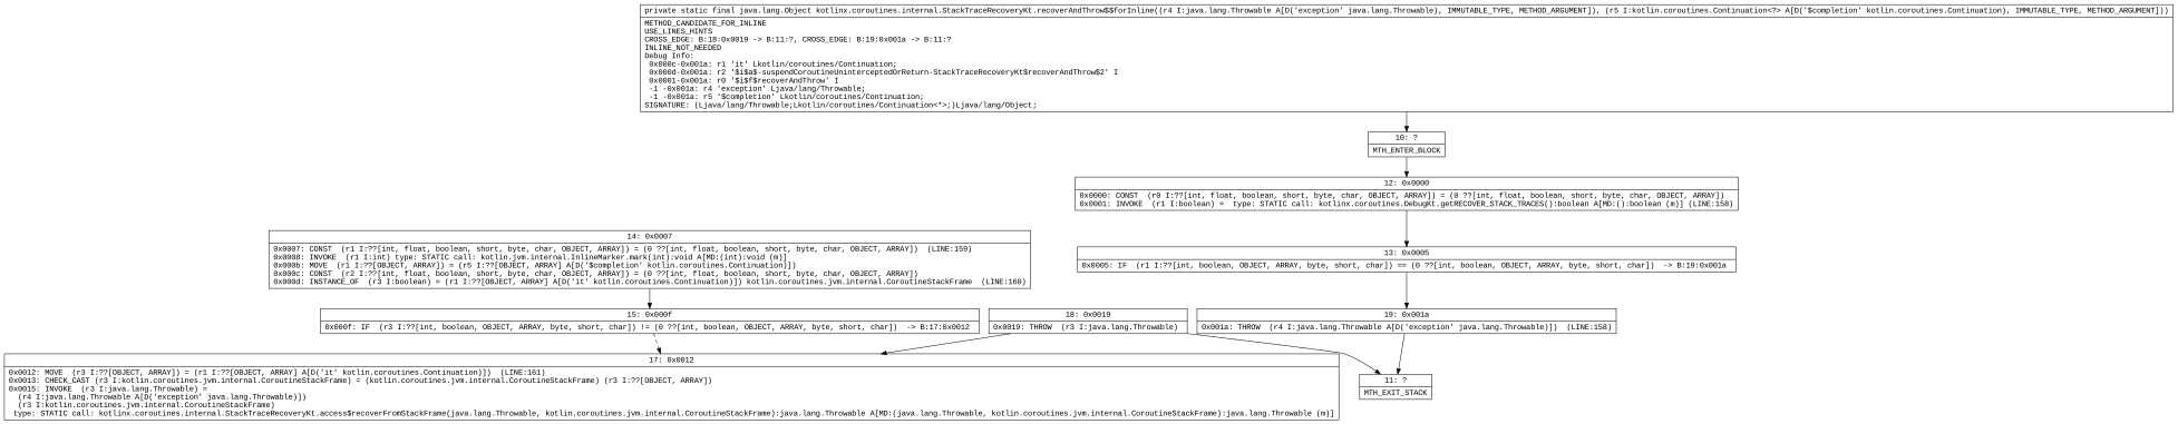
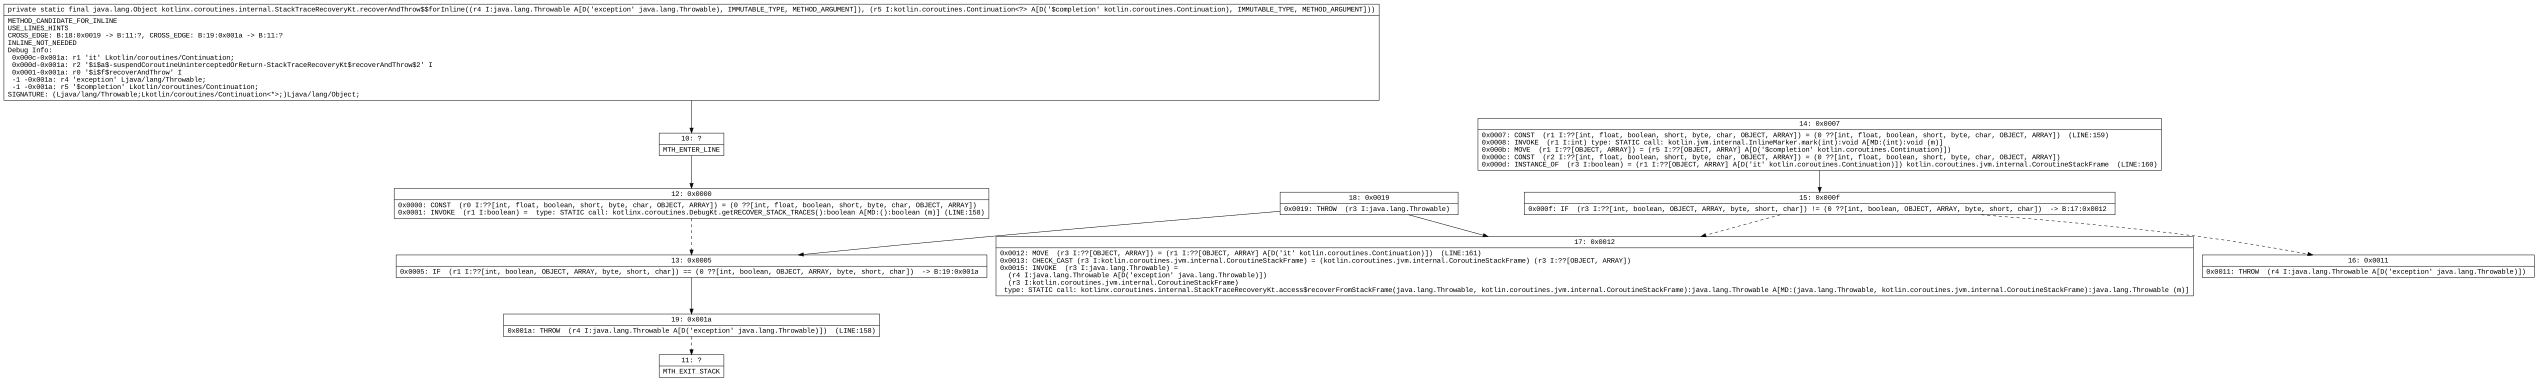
  digraph {
    fontname="Liberation Mono"
    node [fontname="Liberation Mono" shape=record]
    edge [fontname="Liberation Mono"]
-   n1 [label="{10\:\ ?|MTH_ENTER_BLOCK\l}"]
+   n1 [label="{10\:\ ?|MTH_ENTER_LINE\l}"]
    n2 [label="{12\:\ 0x0000|0x0000: CONST  (r0 I:??[int, float, boolean, short, byte, char, OBJECT, ARRAY]) = (0 ??[int, float, boolean, short, byte, char, OBJECT, ARRAY]) \l0x0001: INVOKE  (r1 I:boolean) =  type: STATIC call: kotlinx.coroutines.DebugKt.getRECOVER_STACK_TRACES():boolean A[MD:():boolean (m)] (LINE:158)\l}"]
    n3 [label="{13\:\ 0x0005|0x0005: IF  (r1 I:??[int, boolean, OBJECT, ARRAY, byte, short, char]) == (0 ??[int, boolean, OBJECT, ARRAY, byte, short, char])  \-\> B:19:0x001a \l}"]
    n4 [label="{19\:\ 0x001a|0x001a: THROW  (r4 I:java.lang.Throwable A[D('exception' java.lang.Throwable)])  (LINE:158)\l}"]
    n5 [label="{14\:\ 0x0007|0x0007: CONST  (r1 I:??[int, float, boolean, short, byte, char, OBJECT, ARRAY]) = (0 ??[int, float, boolean, short, byte, char, OBJECT, ARRAY])  (LINE:159)\l0x0008: INVOKE  (r1 I:int) type: STATIC call: kotlin.jvm.internal.InlineMarker.mark(int):void A[MD:(int):void (m)]\l0x000b: MOVE  (r1 I:??[OBJECT, ARRAY]) = (r5 I:??[OBJECT, ARRAY] A[D('$completion' kotlin.coroutines.Continuation)]) \l0x000c: CONST  (r2 I:??[int, float, boolean, short, byte, char, OBJECT, ARRAY]) = (0 ??[int, float, boolean, short, byte, char, OBJECT, ARRAY]) \l0x000d: INSTANCE_OF  (r3 I:boolean) = (r1 I:??[OBJECT, ARRAY] A[D('it' kotlin.coroutines.Continuation)]) kotlin.coroutines.jvm.internal.CoroutineStackFrame  (LINE:160)\l}"]
    n6 [label="{15\:\ 0x000f|0x000f: IF  (r3 I:??[int, boolean, OBJECT, ARRAY, byte, short, char]) != (0 ??[int, boolean, OBJECT, ARRAY, byte, short, char])  \-\> B:17:0x0012 \l}"]
    n7 [label="{11\:\ ?|MTH_EXIT_STACK\l}"]
+   n8 [label="{16\:\ 0x0011|0x0011: THROW  (r4 I:java.lang.Throwable A[D('exception' java.lang.Throwable)]) \l}"]
    n9 [label="{17\:\ 0x0012|0x0012: MOVE  (r3 I:??[OBJECT, ARRAY]) = (r1 I:??[OBJECT, ARRAY] A[D('it' kotlin.coroutines.Continuation)])  (LINE:161)\l0x0013: CHECK_CAST (r3 I:kotlin.coroutines.jvm.internal.CoroutineStackFrame) = (kotlin.coroutines.jvm.internal.CoroutineStackFrame) (r3 I:??[OBJECT, ARRAY]) \l0x0015: INVOKE  (r3 I:java.lang.Throwable) = \l  (r4 I:java.lang.Throwable A[D('exception' java.lang.Throwable)])\l  (r3 I:kotlin.coroutines.jvm.internal.CoroutineStackFrame)\l type: STATIC call: kotlinx.coroutines.internal.StackTraceRecoveryKt.access$recoverFromStackFrame(java.lang.Throwable, kotlin.coroutines.jvm.internal.CoroutineStackFrame):java.lang.Throwable A[MD:(java.lang.Throwable, kotlin.coroutines.jvm.internal.CoroutineStackFrame):java.lang.Throwable (m)]\l}"]
    n10 [label="{18\:\ 0x0019|0x0019: THROW  (r3 I:java.lang.Throwable) \l}"]
    n11 [label="{private static final java.lang.Object kotlinx.coroutines.internal.StackTraceRecoveryKt.recoverAndThrow$$forInline((r4 I:java.lang.Throwable A[D('exception' java.lang.Throwable), IMMUTABLE_TYPE, METHOD_ARGUMENT]), (r5 I:kotlin.coroutines.Continuation\<?\> A[D('$completion' kotlin.coroutines.Continuation), IMMUTABLE_TYPE, METHOD_ARGUMENT]))  | METHOD_CANDIDATE_FOR_INLINE\lUSE_LINES_HINTS\lCROSS_EDGE: B:18:0x0019 \-\> B:11:?, CROSS_EDGE: B:19:0x001a \-\> B:11:?\lINLINE_NOT_NEEDED\lDebug Info:\l  0x000c\-0x001a: r1 'it' Lkotlin\/coroutines\/Continuation;\l  0x000d\-0x001a: r2 '$i$a$\-suspendCoroutineUninterceptedOrReturn\-StackTraceRecoveryKt$recoverAndThrow$2' I\l  0x0001\-0x001a: r0 '$i$f$recoverAndThrow' I\l  \-1 \-0x001a: r4 'exception' Ljava\/lang\/Throwable;\l  \-1 \-0x001a: r5 '$completion' Lkotlin\/coroutines\/Continuation;\lSIGNATURE: (Ljava\/lang\/Throwable;Lkotlin\/coroutines\/Continuation\<*\>;)Ljava\/lang\/Object;\l}"]
    n1 -> n2
-   n2 -> n3
+   n2 -> n3 [style=dashed]
    n3 -> n4
-   n4 -> n7
+   n4 -> n7 [style=dashed]
    n5 -> n6
+   n6 -> n8 [style=dashed]
    n6 -> n9 [style=dashed]
-   n10 -> n7
+   n10 -> n3
    n10 -> n9
    n11 -> n1
  }
